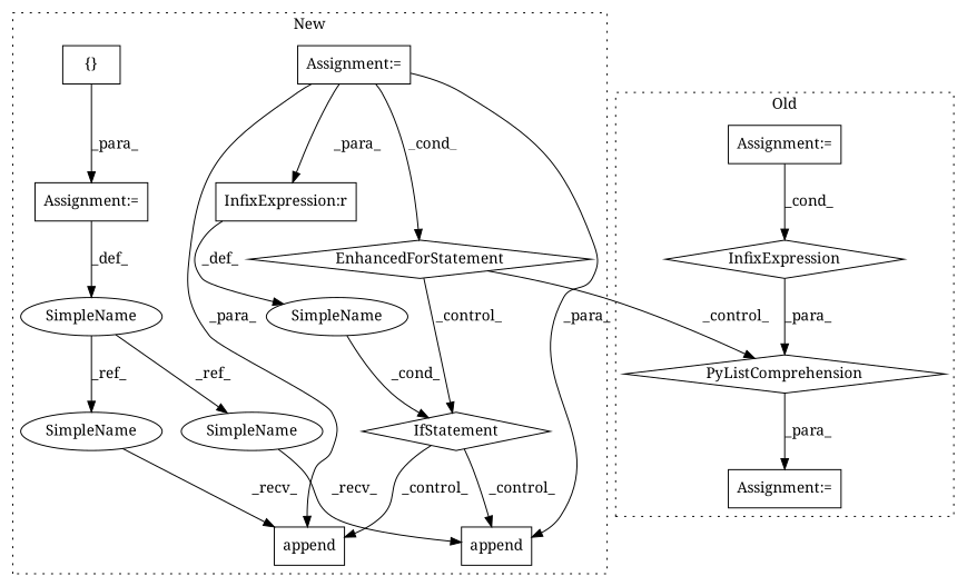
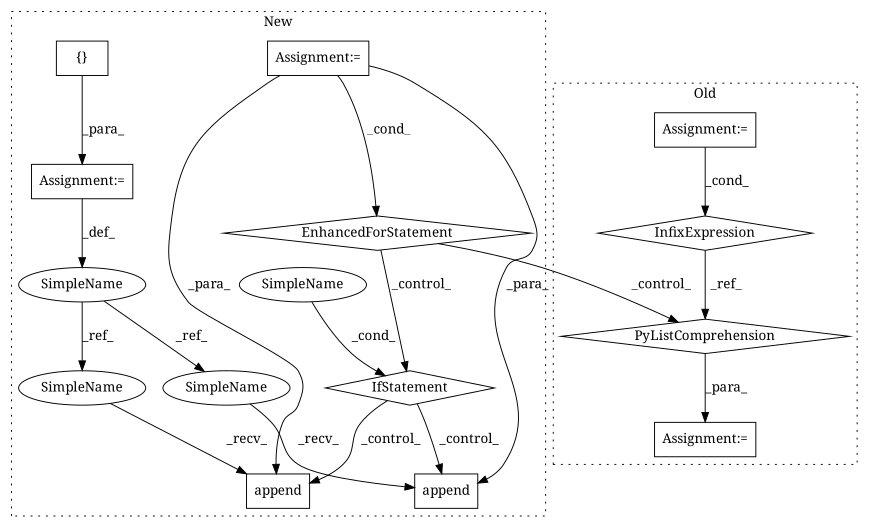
  digraph {
    fontname="Noto Serif"
    node [a=7 fontname="Noto Serif" l=7 s="42078,42184" shape=box]
    edge [fontname="Noto Serif"]
    n1 [a=113 l=27 label=InfixExpression s=41876 shape=diamond]
    n2 [l=1 label="Assignment:=" s=41328]
    n3 [a=109 l=139 label=PyListComprehension s=41772 shape=diamond]
    n4 [l=16 label="Assignment:=" s=41756]
    n5 [a=25 l="4,2" label=IfStatement s="42194,42268" shape=diamond]
    n6 [l="65,2" label="Assignment:="]
    n7 [a=70 l="65,2" label=EnhancedForStatement shape=diamond]
    n8 [a=32 l="7,1" label=append s="42288,42348"]
    n9 [l=1 label="Assignment:=" s=42060]
    n10 [a=4 l=2 label="{}" s=42070]
    n11 [a=42 label=SimpleName shape=ellipse l="" s=""]
-   n12 [a=27 l=4 label="InfixExpression:r" s=42225]
    n13 [a=42 label=SimpleName s=42053 shape=ellipse]
    n14 [a=32 l="7,1" label=append s="42383,42393"]
    n15 [a=42 label=SimpleName s=42375 shape=ellipse]
    n16 [a=42 label=SimpleName s=42280 shape=ellipse]
    subgraph cluster_1 {
      label=Old
      style=dotted
      n1
      n2
      n3
      n4
    }
    subgraph cluster_2 {
      label=New
      style=dotted
      n5
      n6
      n7
      n8
      n9
      n10
      n11
-     n12
      n13
      n14
      n15
      n16
    }
-   n1 -> n3 [label=_para_]
+   n1 -> n3 [label=_ref_]
    n2 -> n1 [label=_cond_]
    n3 -> n4 [label=_para_]
    n5 -> n8 [label=_control_]
    n5 -> n14 [label=_control_]
    n6 -> n7 [label=_cond_]
    n6 -> n8 [label=_para_]
-   n6 -> n12 [label=_para_]
    n6 -> n14 [label=_para_]
    n7 -> n3 [label=_control_]
    n7 -> n5 [label=_control_]
    n9 -> n13 [label=_def_]
    n10 -> n9 [label=_para_]
    n11 -> n5 [label=_cond_]
-   n12 -> n11 [label=_def_]
    n13 -> n15 [label=_ref_]
    n13 -> n16 [label=_ref_]
    n15 -> n14 [label=_recv_]
    n16 -> n8 [label=_recv_]
  }
